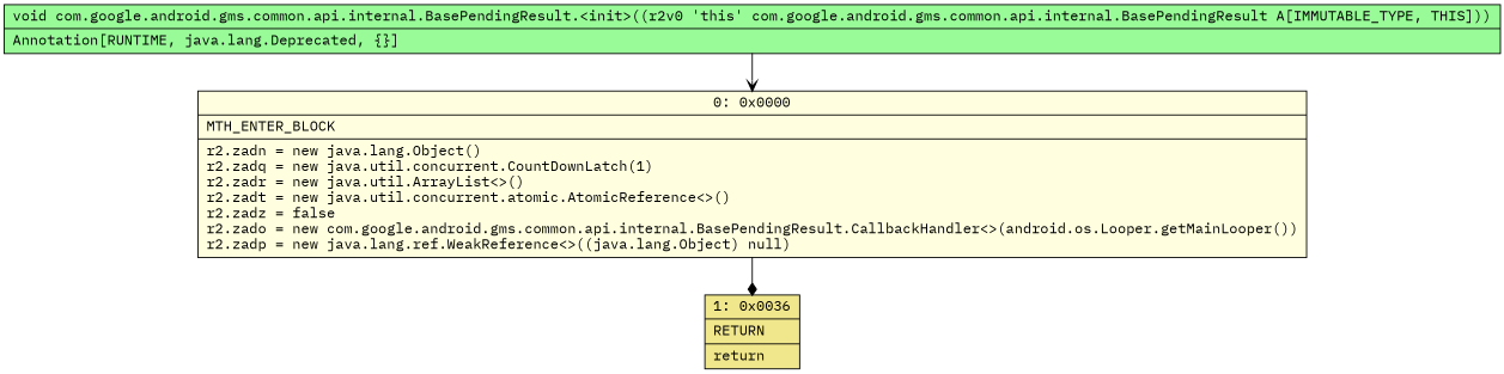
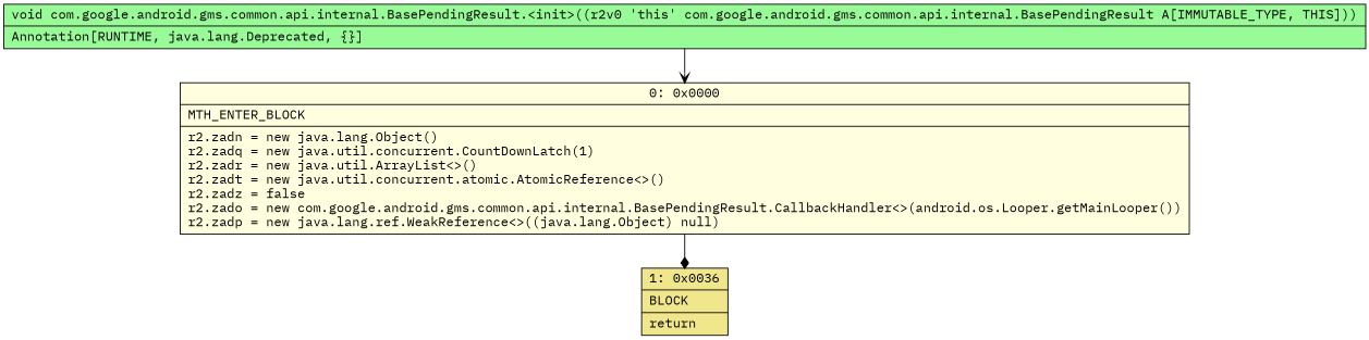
  digraph {
    fontname="IBM Plex Mono"
    node [shape=record style=filled fontname="IBM Plex Mono"]
    edge [fontname="IBM Plex Mono"]
    n1 [label="{0\:\ 0x0000|MTH_ENTER_BLOCK\l|r2.zadn = new java.lang.Object()\lr2.zadq = new java.util.concurrent.CountDownLatch(1)\lr2.zadr = new java.util.ArrayList\<\>()\lr2.zadt = new java.util.concurrent.atomic.AtomicReference\<\>()\lr2.zadz = false\lr2.zado = new com.google.android.gms.common.api.internal.BasePendingResult.CallbackHandler\<\>(android.os.Looper.getMainLooper())\lr2.zadp = new java.lang.ref.WeakReference\<\>((java.lang.Object) null)\l}" fillcolor=lightyellow]
-   n2 [label="{1\:\ 0x0036|RETURN\l|return\l}" fillcolor=khaki]
+   n2 [label="{1\:\ 0x0036|BLOCK\l|return\l}" fillcolor=khaki]
    n3 [label="{void com.google.android.gms.common.api.internal.BasePendingResult.\<init\>((r2v0 'this' com.google.android.gms.common.api.internal.BasePendingResult A[IMMUTABLE_TYPE, THIS]))  | Annotation[RUNTIME, java.lang.Deprecated, \{\}]\l}" fillcolor=palegreen]
    n1 -> n2 [arrowhead=diamond]
    n3 -> n1 [arrowhead=vee]
  }
